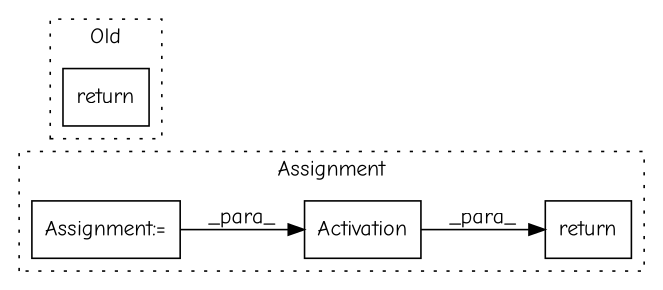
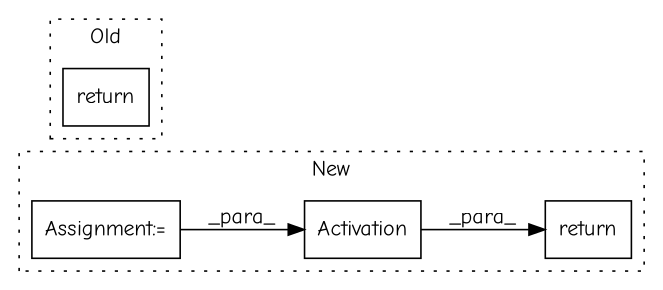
  digraph {
    rankdir=LR
    fontname="Comic Neue"
    node [a=41 l=7 shape=box fontname="Comic Neue"]
    edge [fontname="Comic Neue"]
    n1 [a=32 l="11,1" label=Activation s="2633,2657"]
    n2 [a=7 l=1 label="Assignment:=" s=2325]
    n3 [label=return s=2826]
    n4 [label=return s=2752]
    subgraph cluster_1 {
-     label=Assignment
+     label=New
      style=dotted
      n1
      n2
      n3
    }
    subgraph cluster_2 {
      label=Old
      style=dotted
      n4
    }
    n1 -> n3 [label=_para_]
    n2 -> n1 [label=_para_]
  }
